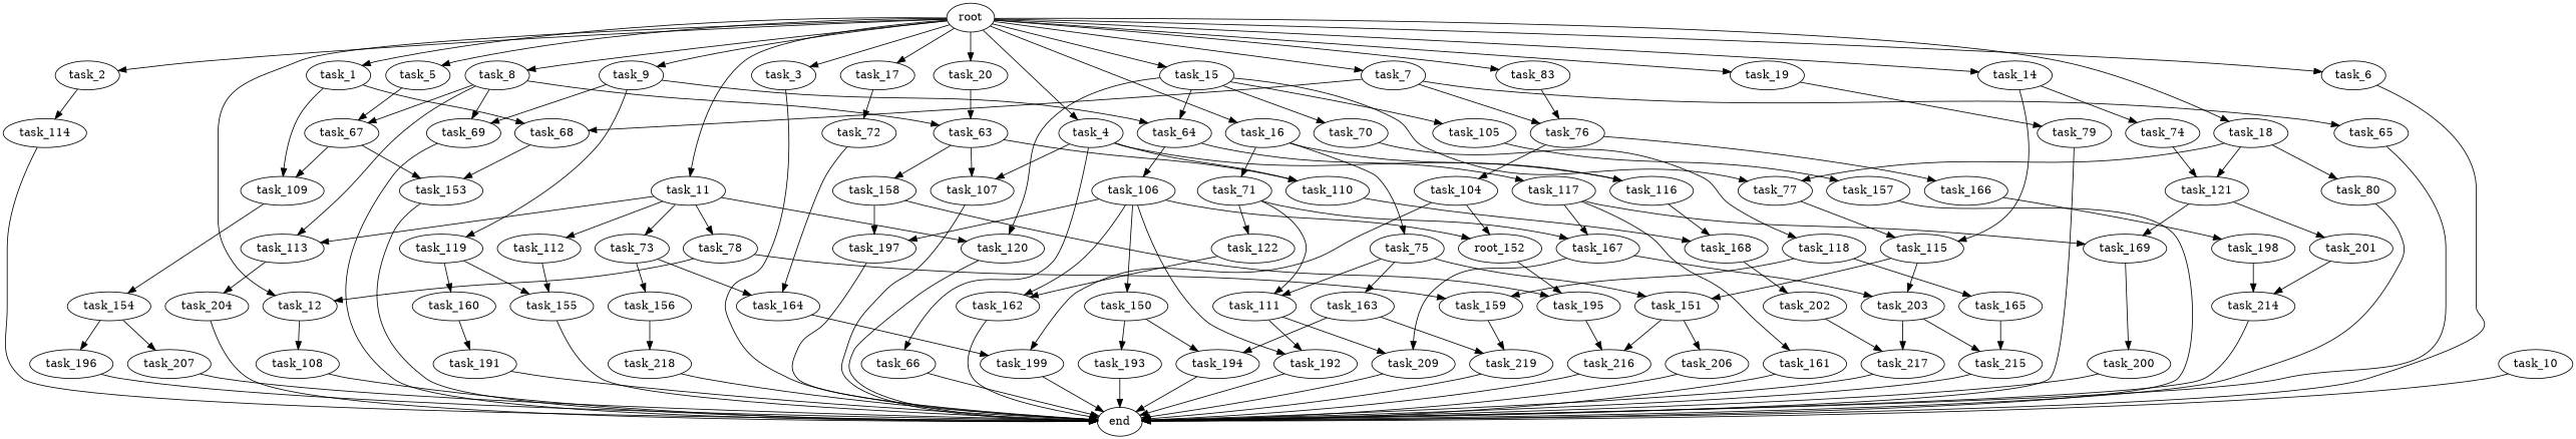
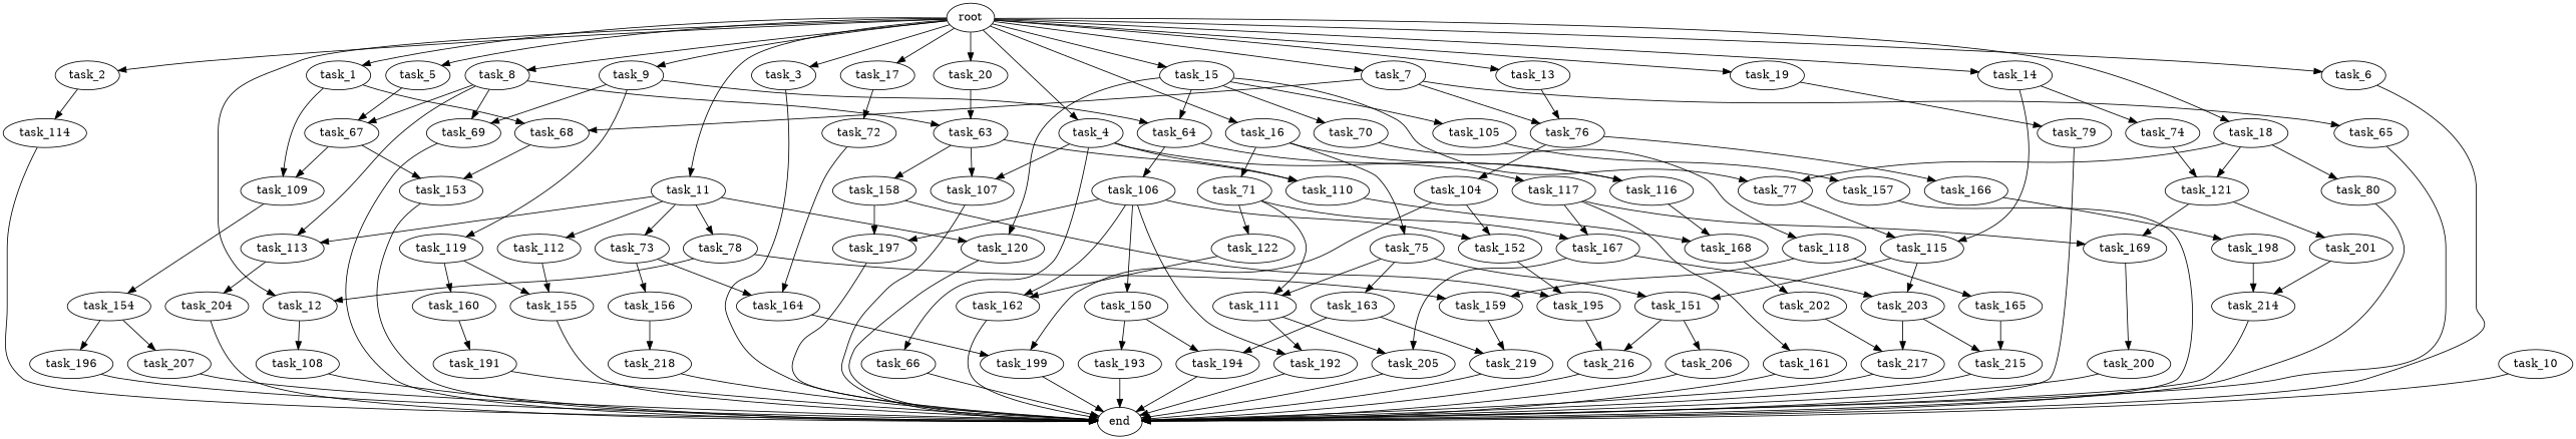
  digraph {
    task_67
    task_109
    task_153
    task_154
    end
    task_193
    task_12
    task_108
    task_78
    task_159
    task_201
    task_214
    task_5
    task_217
    task_63
    task_158
    task_110
    task_107
    task_195
    task_197
    task_168
    task_196
    task_164
    task_199
    task_203
    task_215
    task_17
    task_72
    task_2
    task_114
    task_121
    task_169
    task_200
    task_216
    task_202
    task_161
    task_166
    task_198
    task_207
    task_79
    task_77
    task_115
    task_151
    task_163
    task_194
    task_219
    task_11
    task_112
    task_73
    task_120
    task_113
    task_155
    task_156
    task_204
    task_150
    task_167
-   task_205 [label=task_209]
+   task_205
    task_165
    task_191
    task_64
    task_106
    task_117
-   task_152 [label=root_152]
+   task_152
    task_162
    task_192
    task_218
    task_104
    root
    task_8
    task_18
    task_1
    task_3
    task_9
    task_4
    task_16
    task_19
    task_20
    task_6
    task_7
-   task_13 [label=task_83]
+   task_13
    task_15
    task_14
    task_69
    task_80
    task_68
    task_119
    task_66
    task_116
    task_75
    task_71
    task_65
    task_76
    task_105
    task_70
    task_10
    task_74
    task_160
    task_122
    task_157
    task_206
    task_111
    task_118
    task_67 -> task_109
    task_67 -> task_153
    task_109 -> task_154
    task_153 -> end
    task_154 -> task_196
    task_154 -> task_207
    task_193 -> end
    task_12 -> task_108
    task_108 -> end
    task_78 -> task_12
    task_78 -> task_159
    task_159 -> task_219
    task_201 -> task_214
    task_214 -> end
    task_5 -> task_67
    task_217 -> end
    task_63 -> task_158
    task_63 -> task_110
    task_63 -> task_107
    task_158 -> task_195
    task_158 -> task_197
    task_110 -> task_168
    task_107 -> end
    task_195 -> task_216
    task_197 -> end
    task_168 -> task_202
    task_196 -> end
    task_164 -> task_199
    task_199 -> end
    task_203 -> task_217
    task_203 -> task_215
    task_215 -> end
    task_17 -> task_72
    task_72 -> task_164
    task_2 -> task_114
    task_114 -> end
    task_121 -> task_201
    task_121 -> task_169
    task_169 -> task_200
    task_200 -> end
    task_216 -> end
    task_202 -> task_217
    task_161 -> end
    task_166 -> task_198
    task_198 -> task_214
    task_207 -> end
    task_79 -> end
    task_77 -> task_115
    task_115 -> task_203
    task_115 -> task_151
    task_151 -> task_216
    task_151 -> task_206
    task_163 -> task_194
    task_163 -> task_219
    task_194 -> end
    task_219 -> end
    task_11 -> task_78
    task_11 -> task_112
    task_11 -> task_73
    task_11 -> task_120
    task_11 -> task_113
    task_112 -> task_155
    task_73 -> task_164
    task_73 -> task_156
    task_120 -> end
    task_113 -> task_204
    task_155 -> end
    task_156 -> task_218
    task_204 -> end
    task_150 -> task_193
    task_150 -> task_194
    task_167 -> task_203
    task_167 -> task_205
    task_205 -> end
    task_165 -> task_215
    task_191 -> end
    task_64 -> task_106
    task_64 -> task_117
    task_106 -> task_197
    task_106 -> task_150
    task_106 -> task_152
    task_106 -> task_162
    task_106 -> task_192
    task_117 -> task_169
    task_117 -> task_161
    task_117 -> task_167
    task_152 -> task_195
    task_162 -> end
    task_192 -> end
    task_218 -> end
    task_104 -> task_199
    task_104 -> task_152
    root -> task_12
    root -> task_5
    root -> task_17
    root -> task_2
    root -> task_11
    root -> task_8
    root -> task_18
    root -> task_1
    root -> task_3
    root -> task_9
    root -> task_4
    root -> task_16
    root -> task_19
    root -> task_20
    root -> task_6
    root -> task_7
    root -> task_13
    root -> task_15
    root -> task_14
    task_8 -> task_67
    task_8 -> task_63
    task_8 -> task_113
    task_8 -> task_69
    task_18 -> task_121
    task_18 -> task_77
    task_18 -> task_80
    task_1 -> task_109
    task_1 -> task_68
    task_3 -> end
    task_9 -> task_64
    task_9 -> task_69
    task_9 -> task_119
    task_4 -> task_110
    task_4 -> task_107
    task_4 -> task_66
    task_4 -> task_116
    task_16 -> task_116
    task_16 -> task_75
    task_16 -> task_71
    task_19 -> task_79
    task_20 -> task_63
    task_6 -> end
    task_7 -> task_68
    task_7 -> task_65
    task_7 -> task_76
    task_13 -> task_76
    task_15 -> task_77
    task_15 -> task_120
    task_15 -> task_64
    task_15 -> task_105
    task_15 -> task_70
    task_14 -> task_115
    task_14 -> task_74
    task_69 -> end
    task_80 -> end
    task_68 -> task_153
    task_119 -> task_155
    task_119 -> task_160
    task_66 -> end
    task_116 -> task_168
    task_75 -> task_151
    task_75 -> task_163
    task_75 -> task_111
    task_71 -> task_167
    task_71 -> task_122
    task_71 -> task_111
    task_65 -> end
    task_76 -> task_166
    task_76 -> task_104
    task_105 -> task_157
    task_70 -> task_118
    task_10 -> end
    task_74 -> task_121
    task_160 -> task_191
    task_122 -> task_162
    task_157 -> end
    task_206 -> end
    task_111 -> task_205
    task_111 -> task_192
    task_118 -> task_159
    task_118 -> task_165
  }
